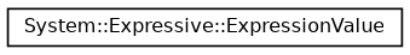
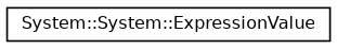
  digraph {
    rankdir=LR
-   n1 [color=black fillcolor=white fontname=Helvetica fontsize=10 height=0.2 label="System::Expressive::ExpressionValue" shape=record style=filled width=0.4]
+   n1 [color=black fillcolor=white fontname=Helvetica fontsize=10 height=0.2 label="System::System::ExpressionValue" shape=record style=filled width=0.4]
  }
